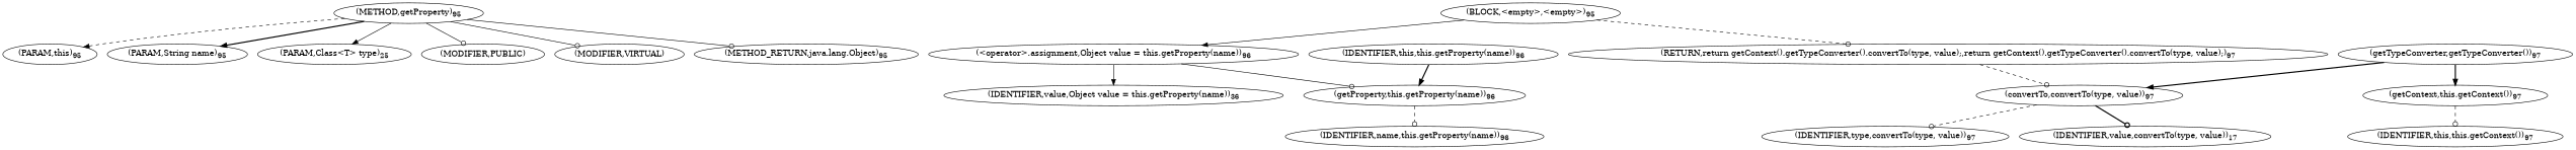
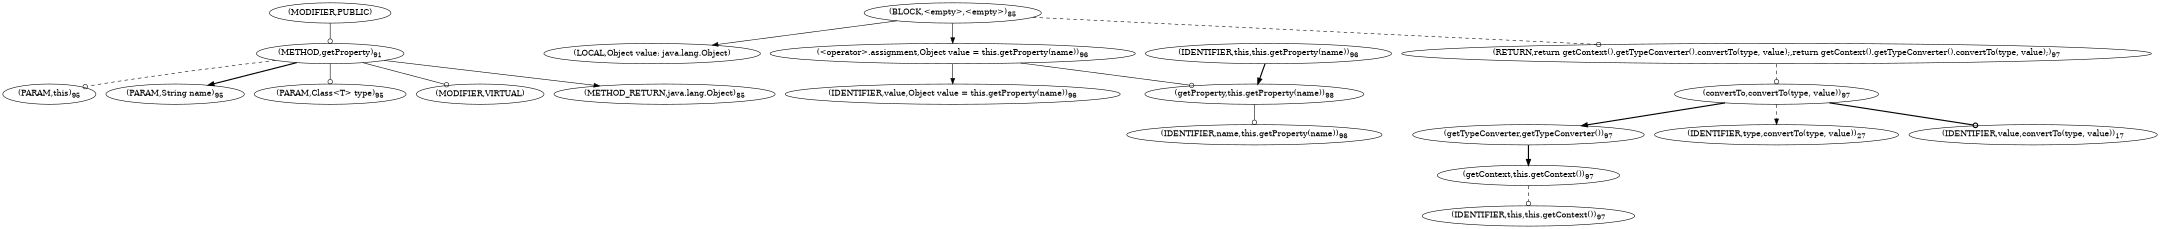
  digraph {
    edge [arrowhead=odot style=solid]
-   n1 [label=<(METHOD,getProperty)<SUB>95</SUB>>]
+   n1 [label=<(METHOD,getProperty)<SUB>91</SUB>>]
    n2 [label=<(PARAM,this)<SUB>95</SUB>>]
    n3 [label=<(PARAM,String name)<SUB>95</SUB>>]
-   n4 [label=<(PARAM,Class&lt;T&gt; type)<SUB>25</SUB>>]
+   n4 [label=<(PARAM,Class&lt;T&gt; type)<SUB>95</SUB>>]
    n5 [label=<(MODIFIER,PUBLIC)>]
    n6 [label=<(MODIFIER,VIRTUAL)>]
-   n7 [label=<(METHOD_RETURN,java.lang.Object)<SUB>95</SUB>>]
-   n8 [label=<(BLOCK,&lt;empty&gt;,&lt;empty&gt;)<SUB>95</SUB>>]
+   n7 [label=<(METHOD_RETURN,java.lang.Object)<SUB>85</SUB>>]
+   n8 [label=<(BLOCK,&lt;empty&gt;,&lt;empty&gt;)<SUB>85</SUB>>]
+   n9 [label=<(LOCAL,Object value: java.lang.Object)>]
    n10 [label=<(&lt;operator&gt;.assignment,Object value = this.getProperty(name))<SUB>96</SUB>>]
    n11 [label=<(RETURN,return getContext().getTypeConverter().convertTo(type, value);,return getContext().getTypeConverter().convertTo(type, value);)<SUB>97</SUB>>]
-   n12 [label=<(IDENTIFIER,value,Object value = this.getProperty(name))<SUB>36</SUB>>]
-   n13 [label=<(getProperty,this.getProperty(name))<SUB>96</SUB>>]
+   n12 [label=<(IDENTIFIER,value,Object value = this.getProperty(name))<SUB>96</SUB>>]
+   n13 [label=<(getProperty,this.getProperty(name))<SUB>98</SUB>>]
    n14 [label=<(convertTo,convertTo(type, value))<SUB>97</SUB>>]
    n15 [label=<(IDENTIFIER,name,this.getProperty(name))<SUB>96</SUB>>]
    n16 [label=<(IDENTIFIER,this,this.getProperty(name))<SUB>96</SUB>>]
    n17 [label=<(getTypeConverter,getTypeConverter())<SUB>97</SUB>>]
-   n18 [label=<(IDENTIFIER,type,convertTo(type, value))<SUB>97</SUB>>]
+   n18 [label=<(IDENTIFIER,type,convertTo(type, value))<SUB>27</SUB>>]
    n19 [label=<(IDENTIFIER,value,convertTo(type, value))<SUB>17</SUB>>]
    n20 [label=<(getContext,this.getContext())<SUB>97</SUB>>]
    n21 [label=<(IDENTIFIER,this,this.getContext())<SUB>97</SUB>>]
-   n1 -> n2 [arrowhead=normal style=dashed]
+   n1 -> n2 [style=dashed]
    n1 -> n3 [arrowhead=normal style=bold]
-   n1 -> n4 [arrowhead=normal]
-   n1 -> n5
+   n1 -> n4
+   n5 -> n1
    n1 -> n6
-   n1 -> n7
+   n1 -> n7 [arrowhead=normal]
+   n8 -> n9 [arrowhead=normal]
    n8 -> n10 [arrowhead=normal]
    n8 -> n11 [style=dashed]
    n10 -> n12 [arrowhead=normal]
    n10 -> n13
    n11 -> n14 [style=dashed]
-   n13 -> n15 [style=dashed]
-   n17 -> n14 [arrowhead=normal style=bold]
-   n14 -> n18 [style=dashed]
+   n13 -> n15
+   n14 -> n17 [arrowhead=normal style=bold]
+   n14 -> n18 [arrowhead=normal style=dashed]
    n14 -> n19 [style=bold]
    n16 -> n13 [arrowhead=normal style=bold]
    n17 -> n20 [arrowhead=normal style=bold]
    n20 -> n21 [style=dashed]
  }
